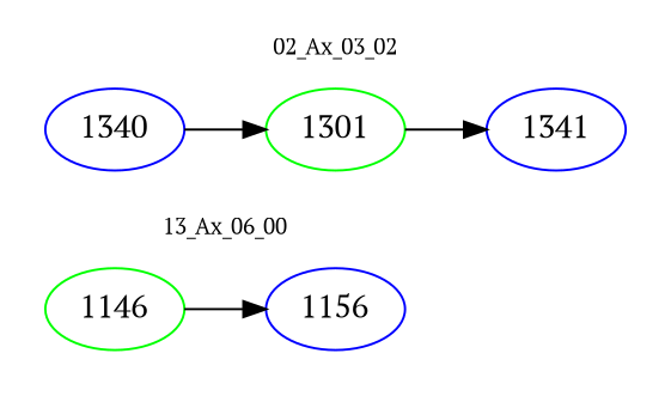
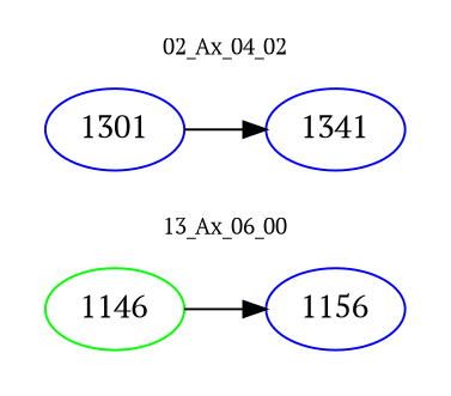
  digraph {
    fontname="PT Serif"
    rankdir=LR
    node [color=blue fontname="PT Serif"]
    edge [color=black fontname="PT Serif"]
    n1 [color=green label=1146]
    n2 [label=1156]
-   n3 [label=1340]
-   n4 [color=green label=1301]
+   n4 [label=1301]
    n5 [label=1341]
    subgraph cluster_1 {
      color=white
      fontsize=10
      label="13_Ax_06_00"
      n1
      n2
    }
    subgraph cluster_2 {
      color=white
      fontsize=10
-     label="02_Ax_03_02"
-     n3
+     label="02_Ax_04_02"
      n4
      n5
    }
    n1 -> n2
-   n3 -> n4
    n4 -> n5
  }
